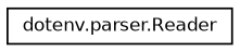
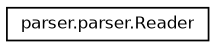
  digraph {
    rankdir=LR
-   n1 [color=black fillcolor=white fontname=Helvetica fontsize=10 height=0.2 label="dotenv.parser.Reader" shape=record style=filled width=0.4]
+   n1 [color=black fillcolor=white fontname=Helvetica fontsize=10 height=0.2 label="parser.parser.Reader" shape=record style=filled width=0.4]
  }
